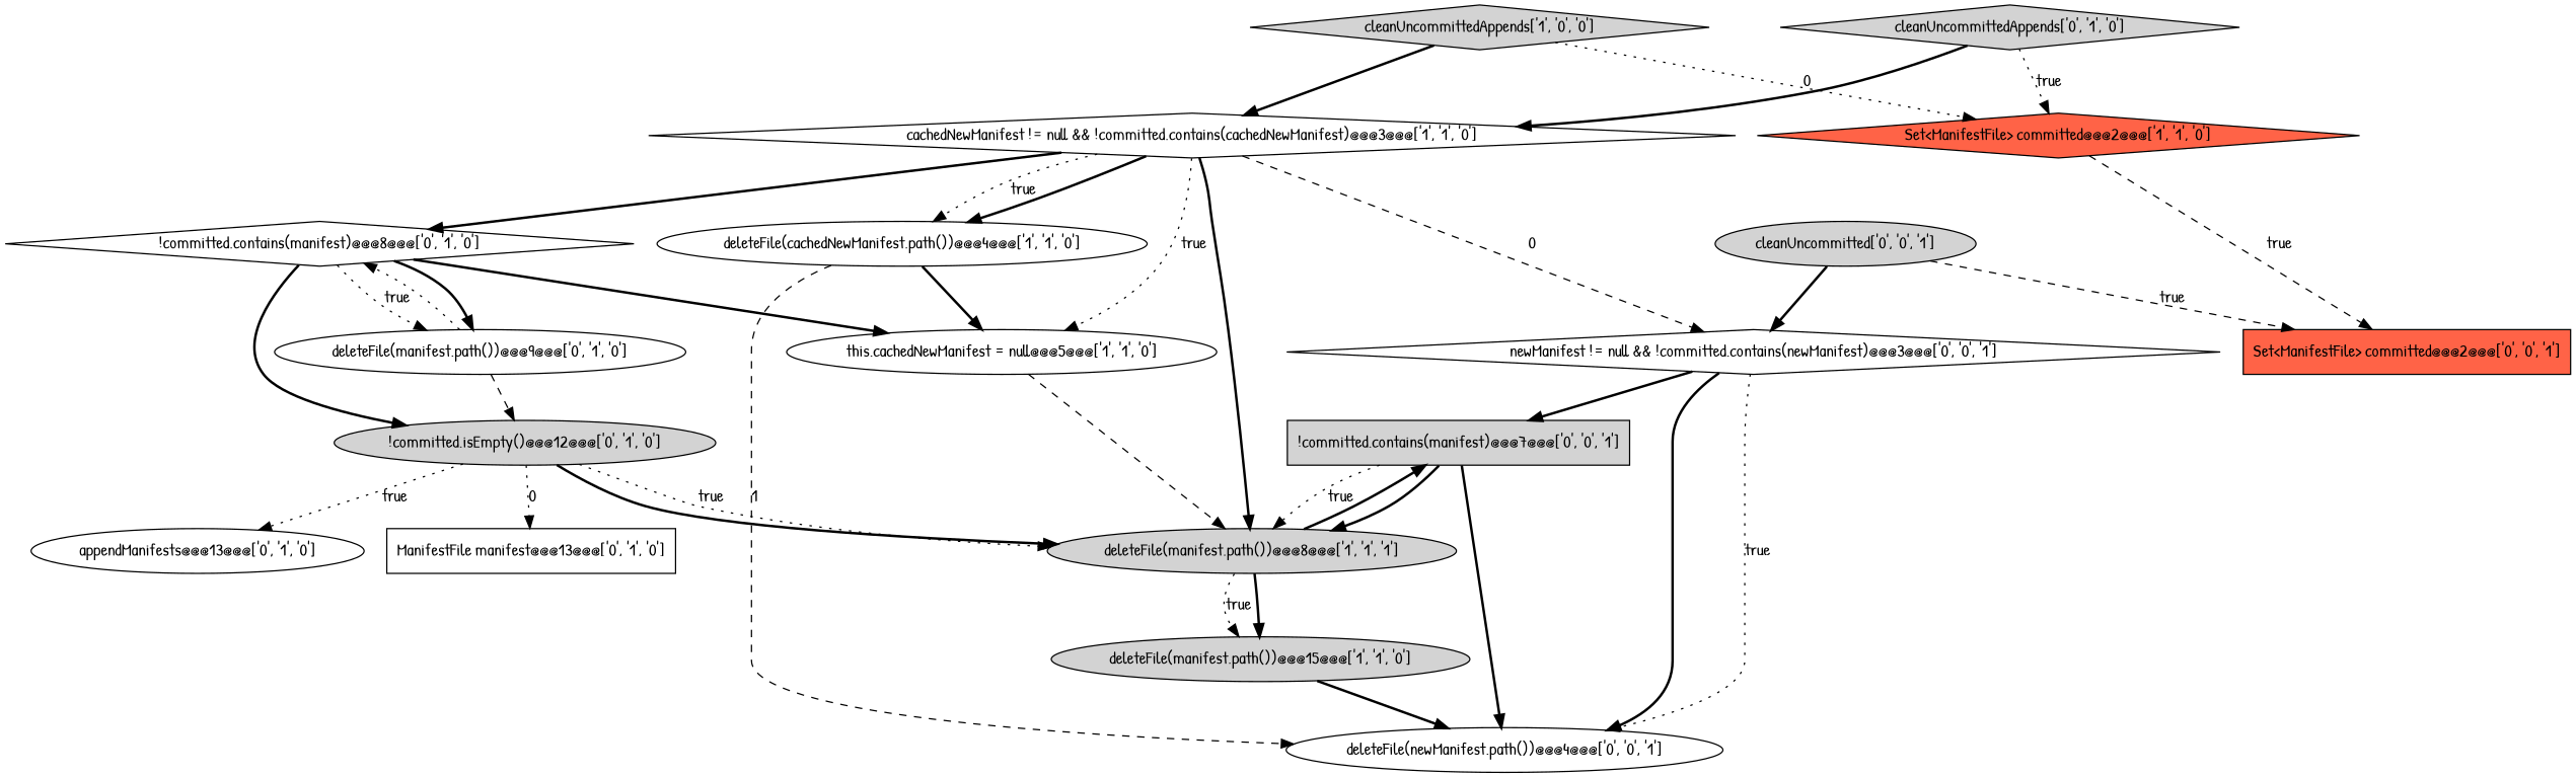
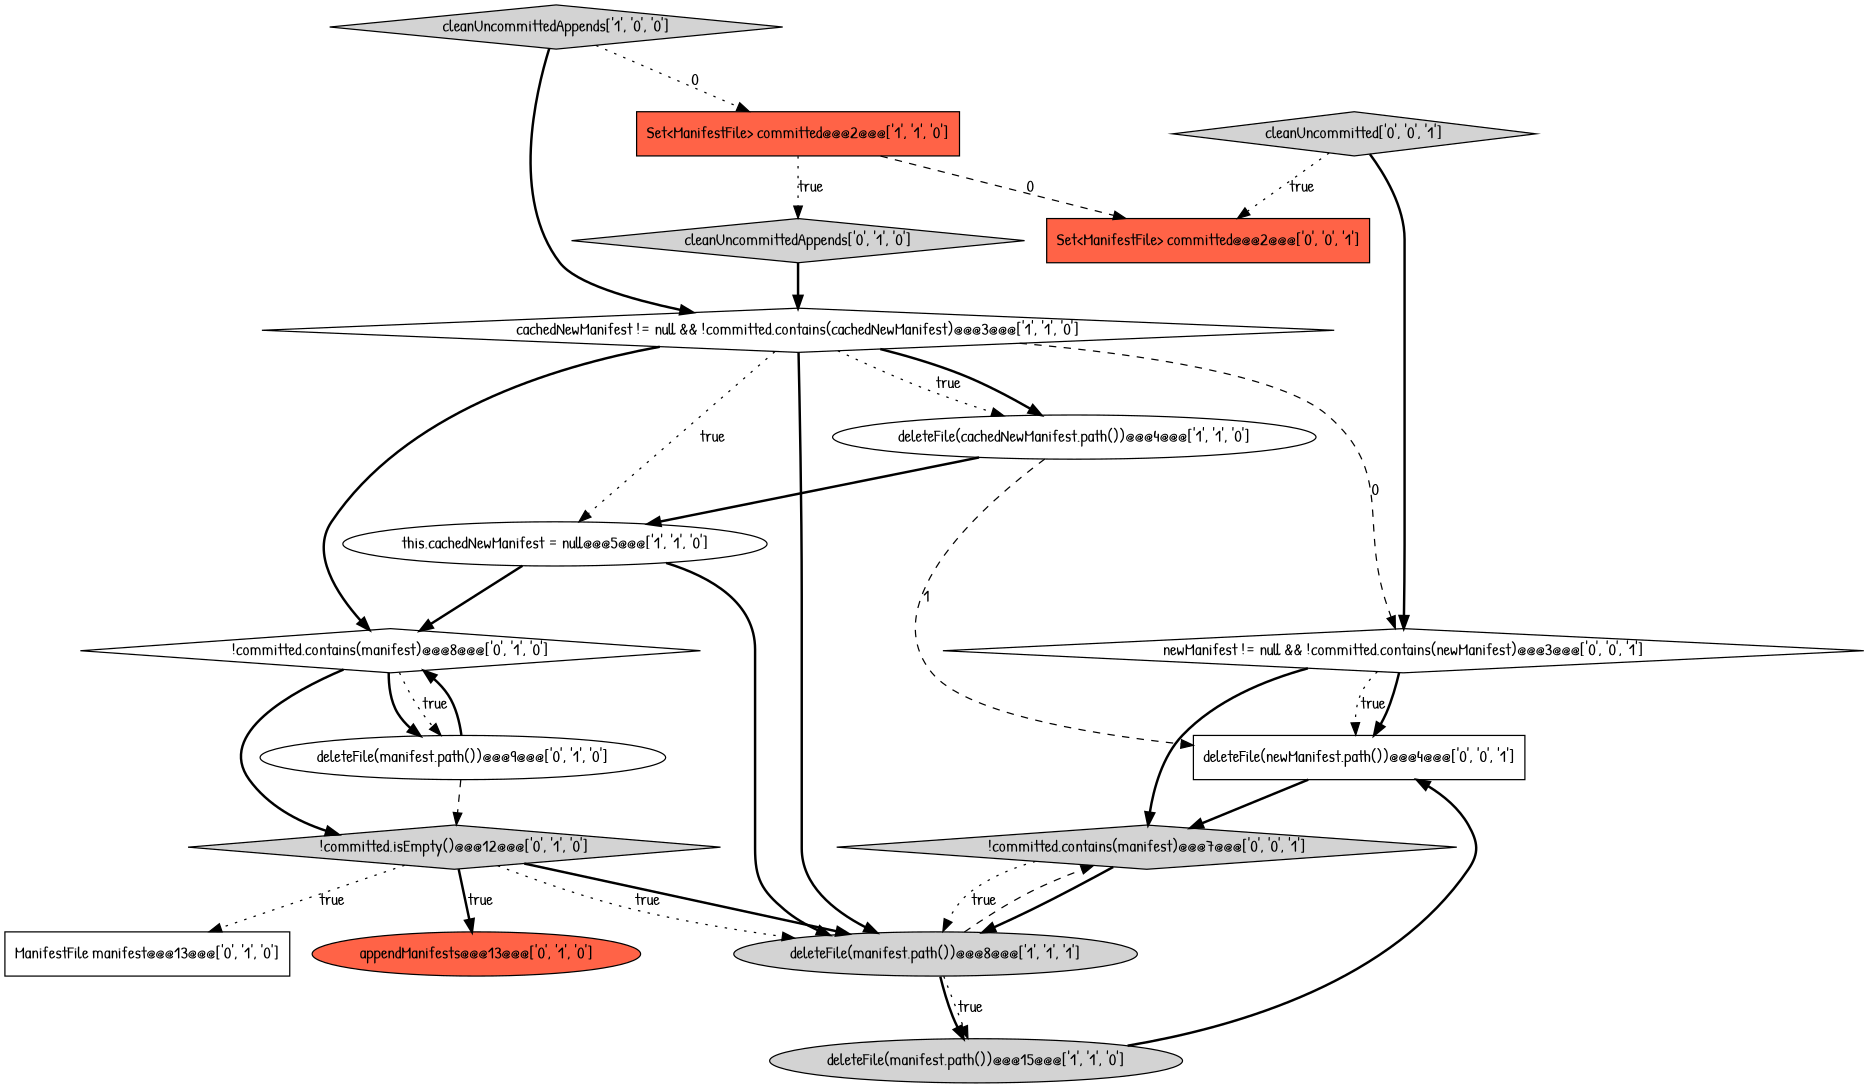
  digraph {
    fontname="Patrick Hand"
    node [fillcolor=white fontname="Patrick Hand" shape=diamond style=filled]
    edge [fontname="Patrick Hand" style=bold]
-   n1 [label="deleteFile(newManifest.path())@@@4@@@['0', '0', '1']" shape=ellipse]
-   n2 [fillcolor=lightgray label="!committed.contains(manifest)@@@7@@@['0', '0', '1']" shape=box]
+   n1 [label="deleteFile(newManifest.path())@@@4@@@['0', '0', '1']" shape=box]
+   n2 [fillcolor=lightgray label="!committed.contains(manifest)@@@7@@@['0', '0', '1']"]
    n3 [fillcolor=lightgray label="deleteFile(manifest.path())@@@8@@@['1', '1', '1']" shape=ellipse]
    n4 [label="cachedNewManifest != null && !committed.contains(cachedNewManifest)@@@3@@@['1', '1', '0']"]
    n5 [label="deleteFile(cachedNewManifest.path())@@@4@@@['1', '1', '0']" shape=ellipse]
    n6 [label="newManifest != null && !committed.contains(newManifest)@@@3@@@['0', '0', '1']"]
    n7 [label="this.cachedNewManifest = null@@@5@@@['1', '1', '0']" shape=ellipse]
    n8 [label="!committed.contains(manifest)@@@8@@@['0', '1', '0']"]
    n9 [fillcolor=lightgray label="deleteFile(manifest.path())@@@15@@@['1', '1', '0']" shape=ellipse]
    n10 [label="deleteFile(manifest.path())@@@9@@@['0', '1', '0']" shape=ellipse]
-   n11 [fillcolor=lightgray label="!committed.isEmpty()@@@12@@@['0', '1', '0']" shape=ellipse]
-   n12 [label="appendManifests@@@13@@@['0', '1', '0']" shape=ellipse]
+   n11 [fillcolor=lightgray label="!committed.isEmpty()@@@12@@@['0', '1', '0']"]
+   n12 [fillcolor=tomato label="appendManifests@@@13@@@['0', '1', '0']" shape=ellipse]
    n13 [label="ManifestFile manifest@@@13@@@['0', '1', '0']" shape=box]
    n14 [fillcolor=lightgray label="cleanUncommittedAppends['1', '0', '0']"]
-   n15 [fillcolor=tomato label="Set<ManifestFile> committed@@@2@@@['1', '1', '0']"]
+   n15 [fillcolor=tomato label="Set<ManifestFile> committed@@@2@@@['1', '1', '0']" shape=box]
    n16 [fillcolor=tomato label="Set<ManifestFile> committed@@@2@@@['0', '0', '1']" shape=box]
-   n17 [fillcolor=lightgray label="cleanUncommitted['0', '0', '1']" shape=ellipse]
+   n17 [fillcolor=lightgray label="cleanUncommitted['0', '0', '1']"]
    n18 [fillcolor=lightgray label="cleanUncommittedAppends['0', '1', '0']"]
-   n2 -> n1
+   n1 -> n2
    n2 -> n3
    n2 -> n3 [label=true style=dotted]
-   n3 -> n2
+   n3 -> n2 [style=dashed]
    n3 -> n9
    n3 -> n9 [label=true style=dotted]
    n4 -> n3
    n4 -> n5 [label=true style=dotted]
    n4 -> n5
    n4 -> n6 [label=0 style=dashed]
    n4 -> n7 [label=true style=dotted]
    n4 -> n8
    n5 -> n1 [label=1 style=dashed]
    n5 -> n7
    n6 -> n1 [label=true style=dotted]
    n6 -> n1
    n6 -> n2
-   n7 -> n3 [style=dashed]
-   n8 -> n7
+   n7 -> n3
+   n7 -> n8
    n8 -> n10
    n8 -> n10 [label=true style=dotted]
    n8 -> n11
    n9 -> n1
-   n10 -> n8 [style=dotted]
+   n10 -> n8
    n10 -> n11 [style=dashed]
    n11 -> n3
    n11 -> n3 [label=true style=dotted]
-   n11 -> n12 [label=true style=dotted]
-   n11 -> n13 [label=0 style=dotted]
+   n11 -> n12 [label=true]
+   n11 -> n13 [label=true style=dotted]
    n14 -> n4
    n14 -> n15 [label=0 style=dotted]
-   n15 -> n16 [label=true style=dashed]
+   n15 -> n16 [label=0 style=dashed]
    n17 -> n6
-   n17 -> n16 [label=true style=dashed]
+   n17 -> n16 [label=true style=dotted]
    n18 -> n4
-   n18 -> n15 [label=true style=dotted]
+   n15 -> n18 [label=true style=dotted]
  }
